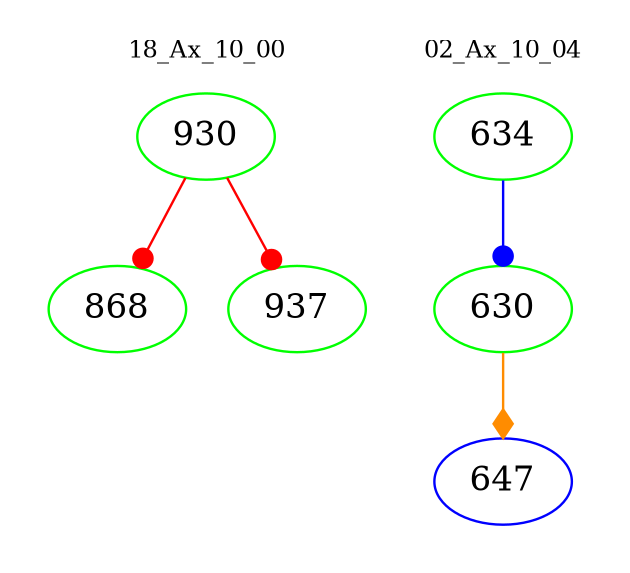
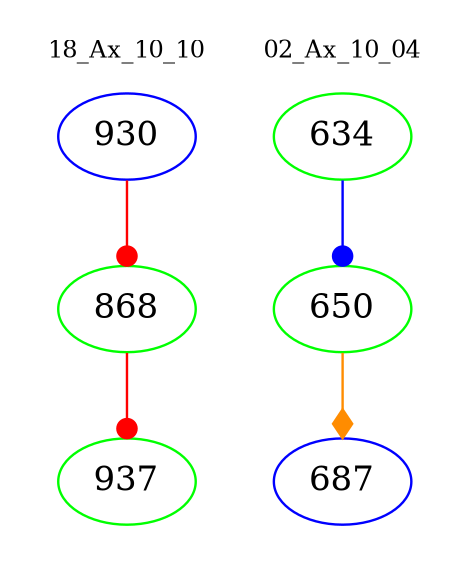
  digraph {
    node [color=green]
    edge [arrowhead=dot color=red]
-   n1 [label=930]
+   n1 [color=blue label=930]
    n2 [label=868]
    n3 [label=937]
    n4 [label=634]
-   n5 [label=630]
-   n6 [color=blue label=647]
+   n5 [label=650]
+   n6 [color=blue label=687]
    subgraph cluster_1 {
      color=white
      fontsize=10
-     label="18_Ax_10_00"
+     label="18_Ax_10_10"
      n1
      n2
      n3
    }
    subgraph cluster_2 {
      color=white
      fontsize=10
      label="02_Ax_10_04"
      n4
      n5
      n6
    }
    n1 -> n2
-   n1 -> n3
+   n2 -> n3
    n4 -> n5 [color=blue]
    n5 -> n6 [arrowhead=diamond color=darkorange]
  }
